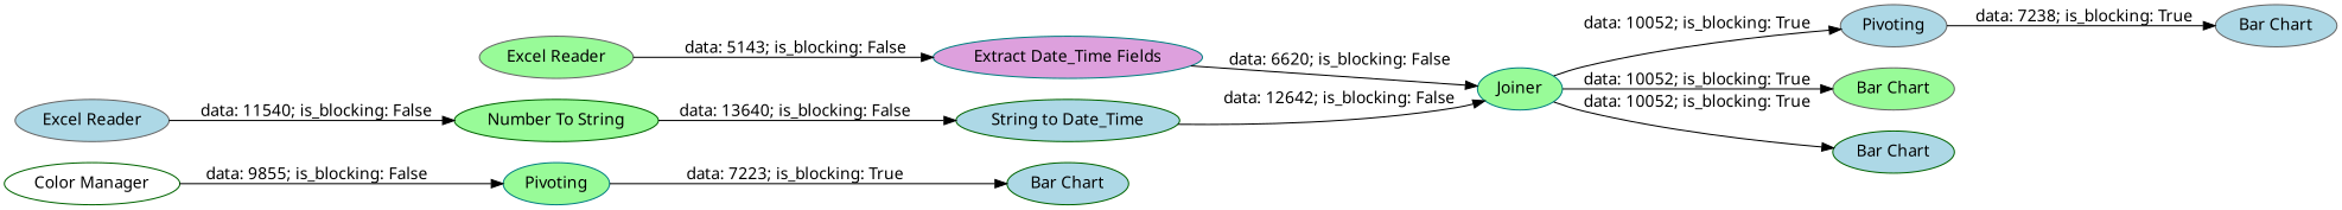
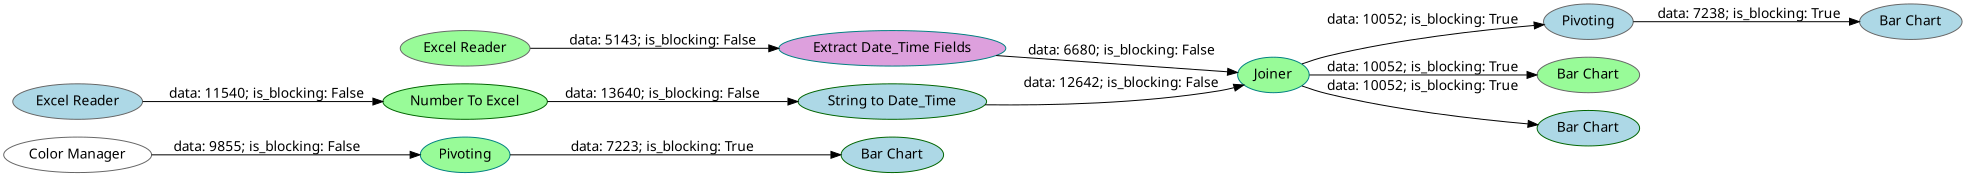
  digraph {
    fontname="Noto Sans"
    rankdir=LR
    node [color=gray40 fillcolor=lightblue fontname="Noto Sans" style=filled]
    edge [fontname="Noto Sans"]
    n1 [color=teal fillcolor=palegreen label=Pivoting]
    n2 [color=darkgreen label="Bar Chart"]
    n3 [label=Pivoting]
    n4 [label="Bar Chart"]
    n5 [color=teal fillcolor=plum label="Extract Date_Time Fields"]
    n6 [color=teal fillcolor=palegreen label=Joiner]
    n7 [fillcolor=palegreen label="Bar Chart"]
    n8 [color=darkgreen label="Bar Chart"]
    n9 [fillcolor=palegreen label="Excel Reader"]
-   n10 [color=darkgreen fillcolor=palegreen label="Number To String"]
+   n10 [color=darkgreen fillcolor=palegreen label="Number To Excel"]
    n11 [color=darkgreen label="String to Date_Time"]
    n12 [label="Excel Reader"]
-   n13 [color=darkgreen fillcolor=white label="Color Manager"]
+   n13 [fillcolor=white label="Color Manager"]
    n1 -> n2 [label="data: 7223; is_blocking: True"]
    n3 -> n4 [label="data: 7238; is_blocking: True"]
-   n5 -> n6 [label="data: 6620; is_blocking: False"]
+   n5 -> n6 [label="data: 6680; is_blocking: False"]
    n6 -> n3 [label="data: 10052; is_blocking: True"]
    n6 -> n7 [label="data: 10052; is_blocking: True"]
    n6 -> n8 [label="data: 10052; is_blocking: True"]
    n9 -> n5 [label="data: 5143; is_blocking: False"]
    n10 -> n11 [label="data: 13640; is_blocking: False"]
    n11 -> n6 [label="data: 12642; is_blocking: False"]
    n12 -> n10 [label="data: 11540; is_blocking: False"]
    n13 -> n1 [label="data: 9855; is_blocking: False"]
  }
